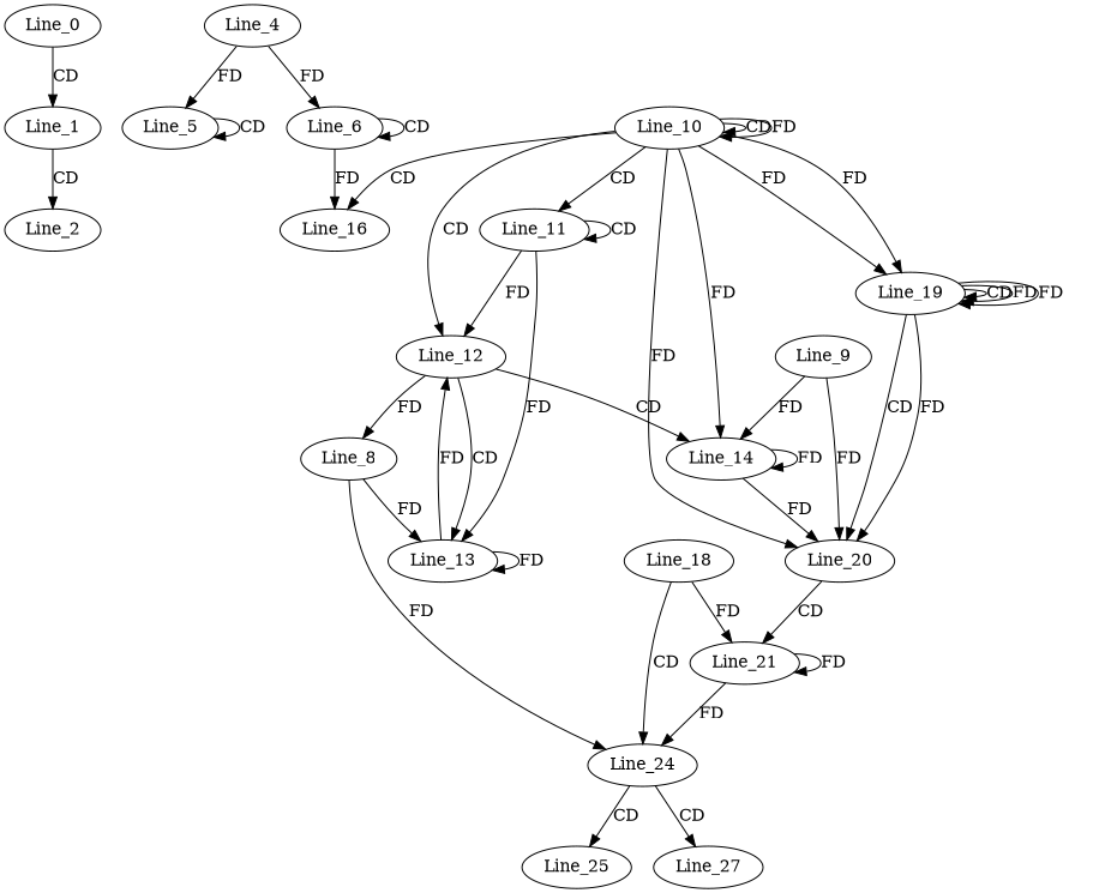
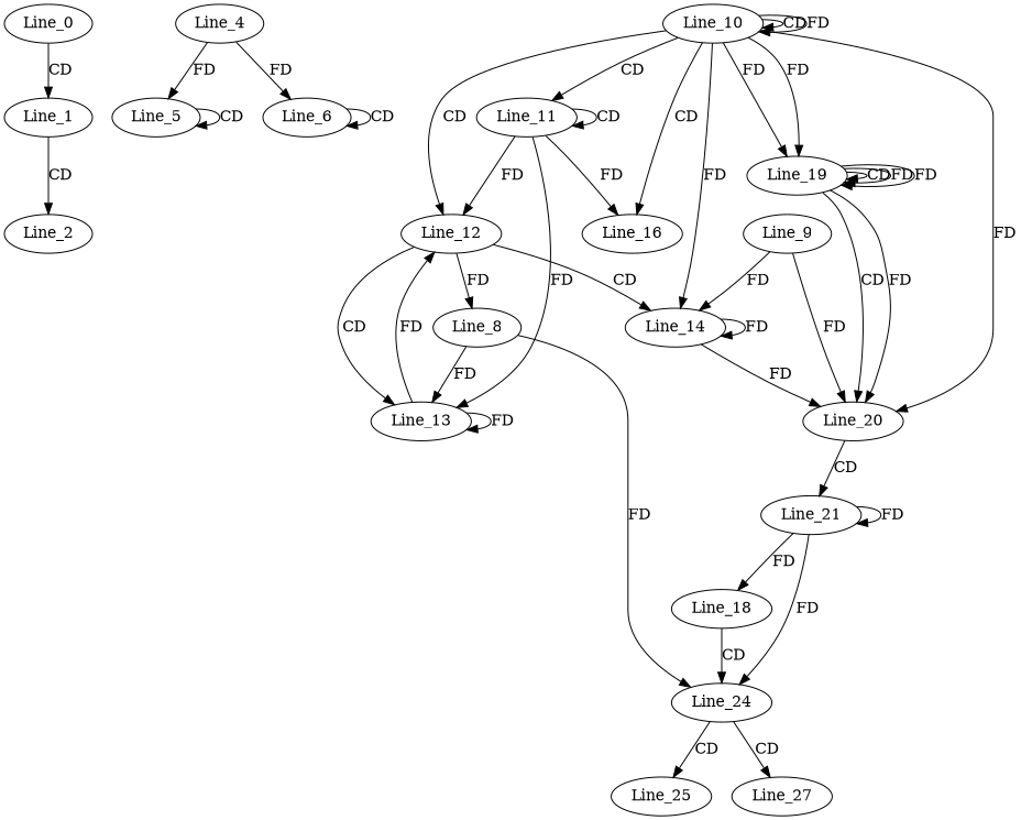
  digraph {
    Line_0
    Line_1
    Line_2
    Line_5
    Line_10
    Line_11
    Line_12
    Line_14
    Line_16
    Line_19
    Line_20
    Line_4
    Line_6
    Line_13
    Line_8
    Line_21
    Line_24
    Line_25
    Line_27
    Line_9
    Line_18
    Line_0 -> Line_1 [label=CD]
    Line_1 -> Line_2 [label=CD]
    Line_5 -> Line_5 [label=CD]
    Line_10 -> Line_10 [label=CD]
    Line_10 -> Line_10 [label=FD]
    Line_10 -> Line_11 [label=CD]
    Line_10 -> Line_12 [label=CD]
    Line_10 -> Line_14 [label=FD]
    Line_10 -> Line_16 [label=CD]
    Line_10 -> Line_19 [label=FD]
    Line_10 -> Line_19 [label=FD]
    Line_10 -> Line_20 [label=FD]
    Line_11 -> Line_11 [label=CD]
    Line_11 -> Line_12 [label=FD]
-   Line_6 -> Line_16 [label=FD]
+   Line_11 -> Line_16 [label=FD]
    Line_11 -> Line_13 [label=FD]
    Line_12 -> Line_14 [label=CD]
    Line_12 -> Line_13 [label=CD]
    Line_12 -> Line_8 [label=FD]
    Line_14 -> Line_14 [label=FD]
    Line_14 -> Line_20 [label=FD]
    Line_19 -> Line_19 [label=CD]
    Line_19 -> Line_19 [label=FD]
    Line_19 -> Line_19 [label=FD]
    Line_19 -> Line_20 [label=CD]
    Line_19 -> Line_20 [label=FD]
    Line_20 -> Line_21 [label=CD]
    Line_4 -> Line_5 [label=FD]
    Line_4 -> Line_6 [label=FD]
    Line_6 -> Line_6 [label=CD]
    Line_13 -> Line_12 [label=FD]
    Line_13 -> Line_13 [label=FD]
    Line_8 -> Line_13 [label=FD]
    Line_8 -> Line_24 [label=FD]
    Line_21 -> Line_21 [label=FD]
    Line_21 -> Line_24 [label=FD]
    Line_24 -> Line_25 [label=CD]
    Line_24 -> Line_27 [label=CD]
    Line_9 -> Line_14 [label=FD]
    Line_9 -> Line_20 [label=FD]
-   Line_18 -> Line_21 [label=FD]
+   Line_21 -> Line_18 [label=FD]
    Line_18 -> Line_24 [label=CD]
  }
